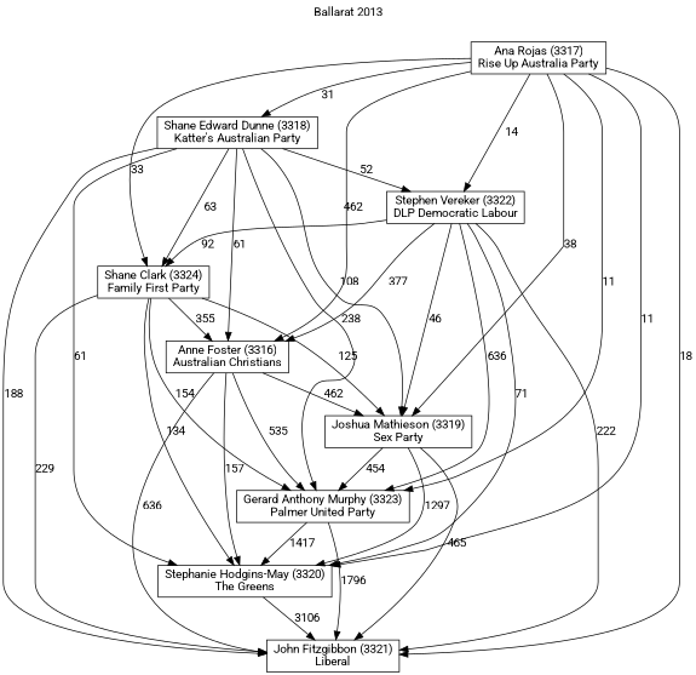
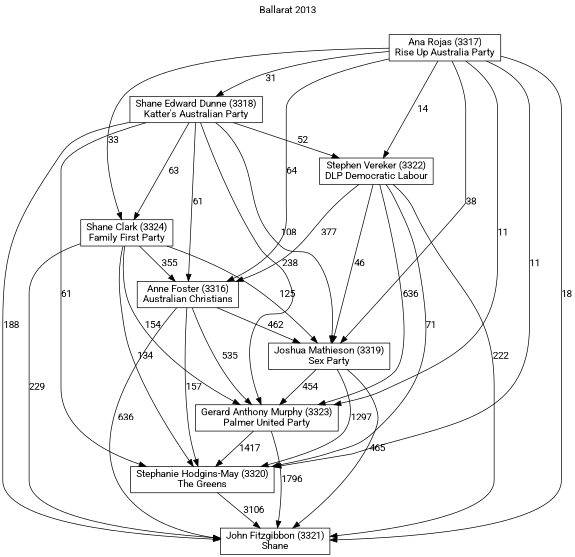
  digraph {
    fontname=Roboto
    label="Ballarat 2013"
    labelloc=t
    mclimit=10
    node [fontname=Roboto shape=box]
    edge [fontname=Roboto]
-   n1 [label="John Fitzgibbon (3321)\nLiberal"]
+   n1 [label="John Fitzgibbon (3321)\nShane"]
    n2 [label="Stephanie Hodgins-May (3320)\nThe Greens"]
    n3 [label="Gerard Anthony Murphy (3323)\nPalmer United Party"]
    n4 [label="Joshua Mathieson (3319)\nSex Party"]
    n5 [label="Anne Foster (3316)\nAustralian Christians"]
    n6 [label="Shane Clark (3324)\nFamily First Party"]
    n7 [label="Stephen Vereker (3322)\nDLP Democratic Labour"]
    n8 [label="Shane Edward Dunne (3318)\nKatter's Australian Party"]
    n9 [label="Ana Rojas (3317)\nRise Up Australia Party"]
    n2 -> n1 [label=3106]
    n3 -> n1 [label=1796]
    n3 -> n2 [label=1417]
    n4 -> n1 [label=465]
    n4 -> n2 [label=1297]
    n4 -> n3 [label=454]
    n5 -> n1 [label=636]
    n5 -> n2 [label=157]
    n5 -> n3 [label=535]
    n5 -> n4 [label=462]
    n6 -> n1 [label=229]
    n6 -> n2 [label=134]
    n6 -> n3 [label=154]
    n6 -> n4 [label=125]
    n6 -> n5 [label=355]
    n7 -> n1 [label=222]
    n7 -> n2 [label=71]
    n7 -> n3 [label=636]
    n7 -> n4 [label=46]
    n7 -> n5 [label=377]
-   n7 -> n6 [label=92]
    n8 -> n1 [label=188]
    n8 -> n2 [label=61]
    n8 -> n3 [label=238]
    n8 -> n4 [label=108]
    n8 -> n5 [label=61]
    n8 -> n6 [label=63]
    n8 -> n7 [label=52]
    n9 -> n1 [label=18]
    n9 -> n2 [label=11]
    n9 -> n3 [label=11]
    n9 -> n4 [label=38]
-   n9 -> n5 [label=462]
+   n9 -> n5 [label=64]
    n9 -> n6 [label=33]
    n9 -> n7 [label=14]
    n9 -> n8 [label=31]
  }
